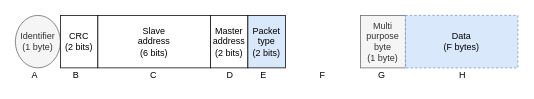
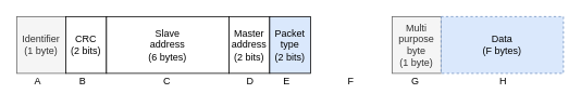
  <mxCell id="0" />
  <mxCell id="1" parent="0" />
- <mxCell id="2" value="Identifier&lt;br&gt;(1 byte)&lt;br&gt;" style="ellipse;whiteSpace=wrap;html=1;fillColor=#f5f5f5;strokeColor=#666666;fontColor=#333333;glass=0;comic=0;shadow=0;" vertex="1" parent="1"><mxGeometry x="20" y="20" width="60" height="70" as="geometry" /></mxCell>
+ <mxCell id="2" value="Identifier&lt;br&gt;(1 byte)&lt;br&gt;" style="rounded=0;whiteSpace=wrap;html=1;fillColor=#f5f5f5;strokeColor=#666666;fontColor=#333333;glass=0;comic=0;shadow=0;" vertex="1" parent="1"><mxGeometry x="20" y="20" width="60" height="70" as="geometry" /></mxCell>
  <mxCell id="3" value="CRC&lt;br&gt;(2 bits)&lt;br&gt;" style="rounded=0;whiteSpace=wrap;html=1;" vertex="1" parent="1"><mxGeometry x="80" y="20" width="50" height="70" as="geometry" /></mxCell>
- <mxCell id="4" value="Slave &lt;br&gt;address&lt;br&gt;(6 bits)&lt;br&gt;" style="rounded=0;whiteSpace=wrap;html=1;" vertex="1" parent="1"><mxGeometry x="130" y="20" width="150" height="70" as="geometry" /></mxCell>
+ <mxCell id="4" value="Slave &lt;br&gt;address&lt;br&gt;(6 bytes)&lt;br&gt;" style="rounded=0;whiteSpace=wrap;html=1;" vertex="1" parent="1"><mxGeometry x="130" y="20" width="150" height="70" as="geometry" /></mxCell>
  <mxCell id="5" value="Master &lt;br&gt;address&lt;br&gt;(2 bits)&lt;br&gt;" style="rounded=0;whiteSpace=wrap;html=1;" vertex="1" parent="1"><mxGeometry x="280" y="20" width="50" height="70" as="geometry" /></mxCell>
  <mxCell id="6" value="Packet type&lt;br&gt;(2 bits)&lt;br&gt;" style="rounded=0;whiteSpace=wrap;html=1;fillColor=#dae8fc;" vertex="1" parent="1"><mxGeometry x="330" y="20" width="50" height="70" as="geometry" /></mxCell>
  <mxCell id="7" value="Multi &lt;br&gt;purpose&lt;br&gt;byte&lt;br&gt;(1 byte)&lt;br&gt;" style="rounded=0;whiteSpace=wrap;html=1;shadow=0;glass=0;comic=0;fillColor=#f5f5f5;strokeColor=#666666;fontColor=#333333;" vertex="1" parent="1"><mxGeometry x="480" y="20" width="60" height="70" as="geometry" /></mxCell>
  <mxCell id="8" value="Data&lt;br&gt;(F bytes)&lt;br&gt;" style="rounded=0;whiteSpace=wrap;html=1;shadow=0;glass=0;comic=0;fillColor=#dae8fc;strokeColor=#6c8ebf;dashed=1;" vertex="1" parent="1"><mxGeometry x="540" y="20" width="150" height="70" as="geometry" /></mxCell>
  <mxCell id="9" value="A" style="text;html=1;resizable=0;points=[];autosize=1;align=left;verticalAlign=top;spacingTop=-4;" vertex="1" parent="1"><mxGeometry x="40" y="90" width="20" height="20" as="geometry" /></mxCell>
  <mxCell id="10" value="B" style="text;html=1;resizable=0;points=[];autosize=1;align=left;verticalAlign=top;spacingTop=-4;" vertex="1" parent="1"><mxGeometry x="95" y="90" width="20" height="20" as="geometry" /></mxCell>
  <mxCell id="11" value="C" style="text;html=1;resizable=0;points=[];autosize=1;align=left;verticalAlign=top;spacingTop=-4;" vertex="1" parent="1"><mxGeometry x="197.5" y="90" width="20" height="20" as="geometry" /></mxCell>
  <mxCell id="12" value="D" style="text;html=1;resizable=0;points=[];autosize=1;align=left;verticalAlign=top;spacingTop=-4;" vertex="1" parent="1"><mxGeometry x="300" y="90" width="20" height="20" as="geometry" /></mxCell>
  <mxCell id="13" value="E" style="text;html=1;resizable=0;points=[];autosize=1;align=left;verticalAlign=top;spacingTop=-4;" vertex="1" parent="1"><mxGeometry x="345" y="90" width="20" height="20" as="geometry" /></mxCell>
  <mxCell id="14" value="F" style="text;html=1;resizable=0;points=[];autosize=1;align=left;verticalAlign=top;spacingTop=-4;" vertex="1" parent="1"><mxGeometry x="423.5" y="90" width="20" height="20" as="geometry" /></mxCell>
  <mxCell id="15" value="G" style="text;html=1;resizable=0;points=[];autosize=1;align=left;verticalAlign=top;spacingTop=-4;" vertex="1" parent="1"><mxGeometry x="502" y="90" width="20" height="20" as="geometry" /></mxCell>
  <mxCell id="16" value="H" style="text;html=1;resizable=0;points=[];autosize=1;align=left;verticalAlign=top;spacingTop=-4;" vertex="1" parent="1"><mxGeometry x="610" y="90" width="20" height="20" as="geometry" /></mxCell>
